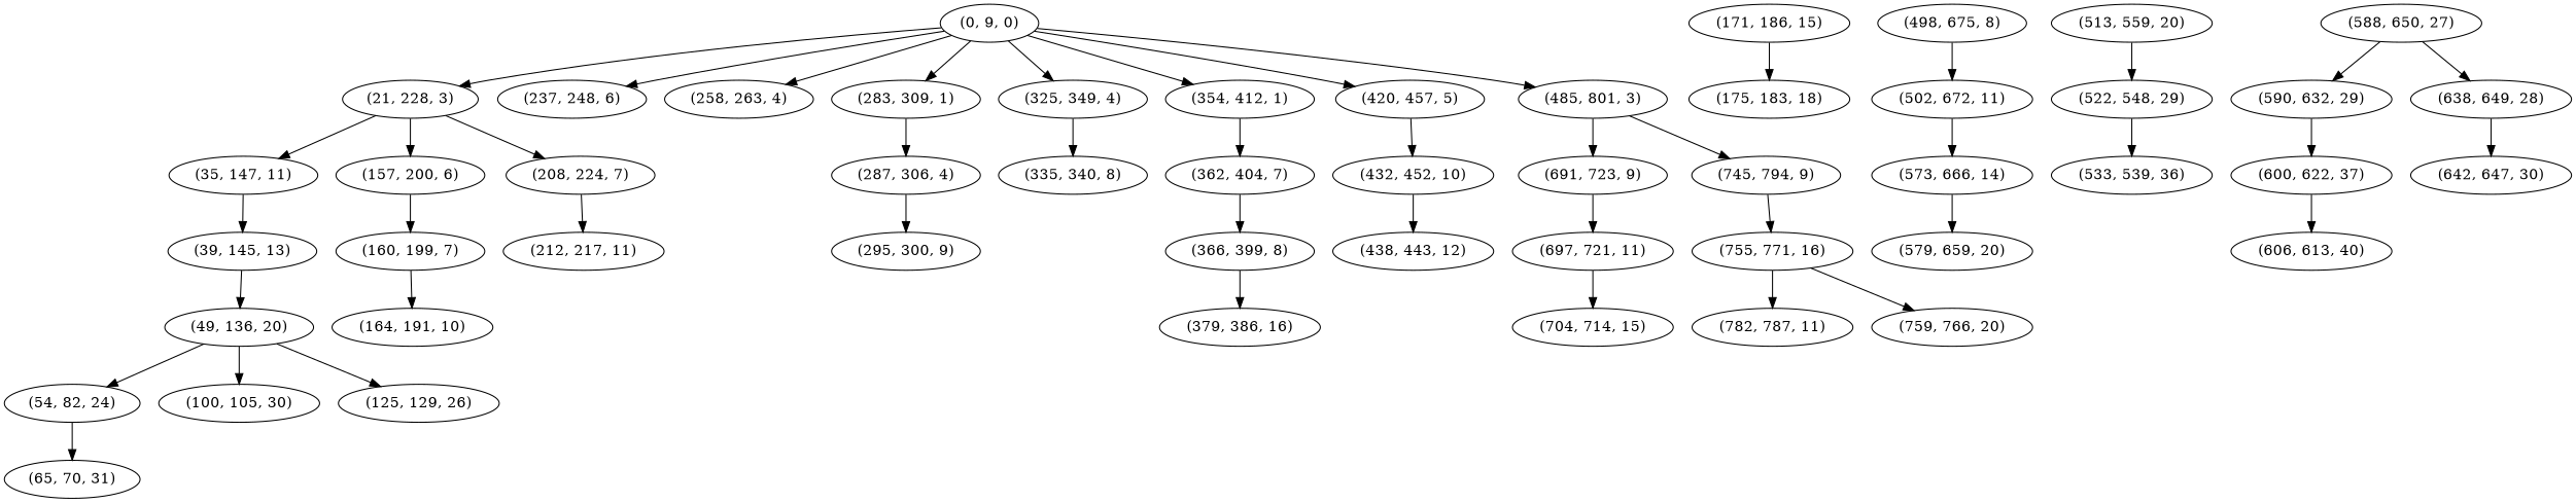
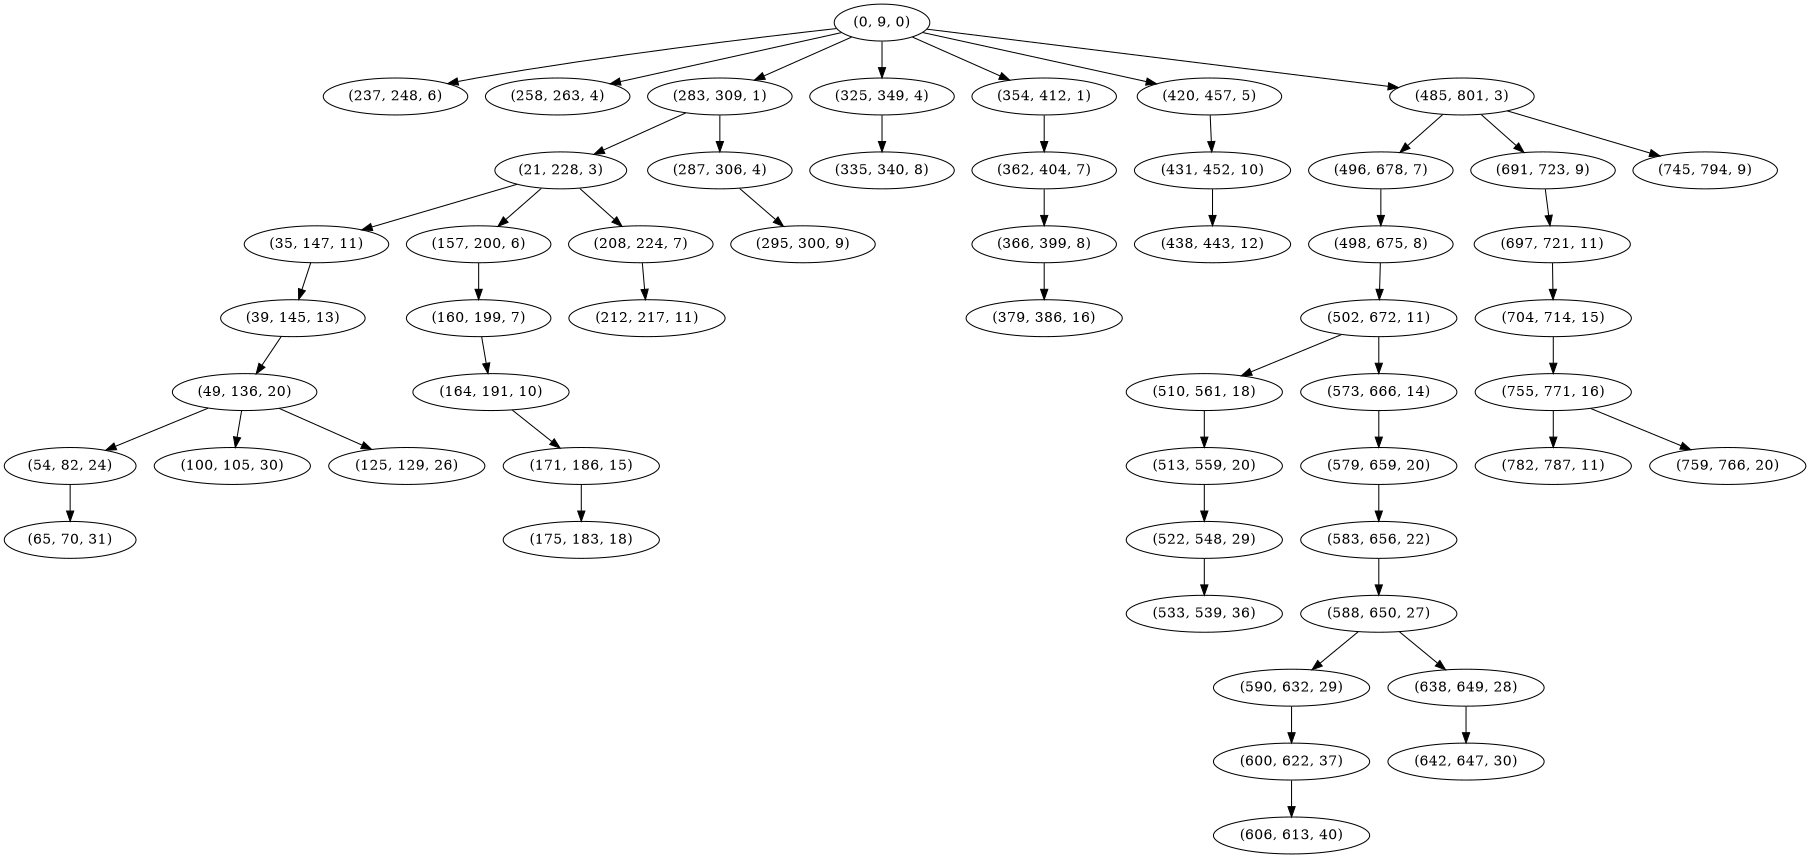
  digraph {
    n1 [label="(0, 9, 0)"]
    "(21, 228, 3)"
    "(237, 248, 6)"
    "(258, 263, 4)"
    "(283, 309, 1)"
    "(325, 349, 4)"
    "(354, 412, 1)"
    "(420, 457, 5)"
    "(485, 801, 3)"
    "(35, 147, 11)"
    "(157, 200, 6)"
    "(208, 224, 7)"
    "(287, 306, 4)"
    "(335, 340, 8)"
    "(362, 404, 7)"
-   "(431, 452, 10)" [label="(432, 452, 10)"]
+   "(431, 452, 10)"
+   "(496, 678, 7)"
    "(691, 723, 9)"
    "(745, 794, 9)"
    "(39, 145, 13)"
    "(160, 199, 7)"
    "(212, 217, 11)"
    "(49, 136, 20)"
    "(54, 82, 24)"
    "(100, 105, 30)"
    "(125, 129, 26)"
    "(65, 70, 31)"
    "(164, 191, 10)"
    "(171, 186, 15)"
    "(175, 183, 18)"
    "(295, 300, 9)"
    "(366, 399, 8)"
    "(379, 386, 16)"
    "(438, 443, 12)"
    "(498, 675, 8)"
    "(697, 721, 11)"
    "(755, 771, 16)"
    "(502, 672, 11)"
+   "(510, 561, 18)"
    "(573, 666, 14)"
    "(513, 559, 20)"
    "(579, 659, 20)"
    "(522, 548, 29)"
    "(533, 539, 36)"
+   "(583, 656, 22)"
    "(588, 650, 27)"
    "(590, 632, 29)"
    "(638, 649, 28)"
    "(600, 622, 37)"
    "(642, 647, 30)"
    "(606, 613, 40)"
    "(704, 714, 15)"
    "(782, 787, 11)"
    "(759, 766, 20)"
-   n1 -> "(21, 228, 3)"
+   "(283, 309, 1)" -> "(21, 228, 3)"
    n1 -> "(237, 248, 6)"
    n1 -> "(258, 263, 4)"
    n1 -> "(283, 309, 1)"
    n1 -> "(325, 349, 4)"
    n1 -> "(354, 412, 1)"
    n1 -> "(420, 457, 5)"
    n1 -> "(485, 801, 3)"
    "(21, 228, 3)" -> "(35, 147, 11)"
    "(21, 228, 3)" -> "(157, 200, 6)"
    "(21, 228, 3)" -> "(208, 224, 7)"
    "(283, 309, 1)" -> "(287, 306, 4)"
    "(325, 349, 4)" -> "(335, 340, 8)"
    "(354, 412, 1)" -> "(362, 404, 7)"
    "(420, 457, 5)" -> "(431, 452, 10)"
+   "(485, 801, 3)" -> "(496, 678, 7)"
    "(485, 801, 3)" -> "(691, 723, 9)"
    "(485, 801, 3)" -> "(745, 794, 9)"
    "(35, 147, 11)" -> "(39, 145, 13)"
    "(157, 200, 6)" -> "(160, 199, 7)"
    "(208, 224, 7)" -> "(212, 217, 11)"
    "(287, 306, 4)" -> "(295, 300, 9)"
    "(362, 404, 7)" -> "(366, 399, 8)"
    "(431, 452, 10)" -> "(438, 443, 12)"
+   "(496, 678, 7)" -> "(498, 675, 8)"
    "(691, 723, 9)" -> "(697, 721, 11)"
-   "(745, 794, 9)" -> "(755, 771, 16)"
+   "(704, 714, 15)" -> "(755, 771, 16)"
    "(39, 145, 13)" -> "(49, 136, 20)"
    "(160, 199, 7)" -> "(164, 191, 10)"
    "(49, 136, 20)" -> "(54, 82, 24)"
    "(49, 136, 20)" -> "(100, 105, 30)"
    "(49, 136, 20)" -> "(125, 129, 26)"
    "(54, 82, 24)" -> "(65, 70, 31)"
+   "(164, 191, 10)" -> "(171, 186, 15)"
    "(171, 186, 15)" -> "(175, 183, 18)"
    "(366, 399, 8)" -> "(379, 386, 16)"
    "(498, 675, 8)" -> "(502, 672, 11)"
    "(697, 721, 11)" -> "(704, 714, 15)"
    "(755, 771, 16)" -> "(782, 787, 11)"
    "(755, 771, 16)" -> "(759, 766, 20)"
+   "(502, 672, 11)" -> "(510, 561, 18)"
    "(502, 672, 11)" -> "(573, 666, 14)"
+   "(510, 561, 18)" -> "(513, 559, 20)"
    "(573, 666, 14)" -> "(579, 659, 20)"
    "(513, 559, 20)" -> "(522, 548, 29)"
+   "(579, 659, 20)" -> "(583, 656, 22)"
    "(522, 548, 29)" -> "(533, 539, 36)"
+   "(583, 656, 22)" -> "(588, 650, 27)"
    "(588, 650, 27)" -> "(590, 632, 29)"
    "(588, 650, 27)" -> "(638, 649, 28)"
    "(590, 632, 29)" -> "(600, 622, 37)"
    "(638, 649, 28)" -> "(642, 647, 30)"
    "(600, 622, 37)" -> "(606, 613, 40)"
  }
